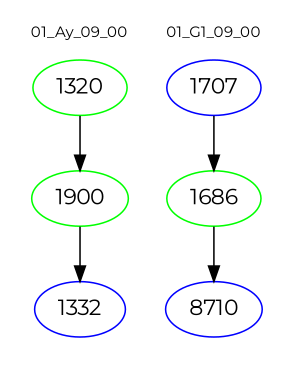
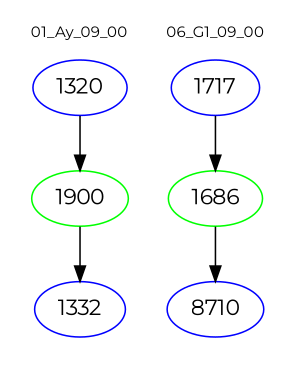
  digraph {
    fontname=Montserrat
    node [color=blue fontname=Montserrat]
    edge [color=black fontname=Montserrat]
-   n1 [color=green label=1320]
+   n1 [label=1320]
    n2 [color=green label=1900]
    n3 [label=1332]
-   n4 [label=1707]
+   n4 [label=1717]
    n5 [color=green label=1686]
    n6 [label=8710]
    subgraph cluster_1 {
      color=white
      fontsize=10
      label="01_Ay_09_00"
      n1
      n2
      n3
    }
    subgraph cluster_2 {
      color=white
      fontsize=10
-     label="01_G1_09_00"
+     label="06_G1_09_00"
      n4
      n5
      n6
    }
    n1 -> n2
    n2 -> n3
    n4 -> n5
    n5 -> n6
  }
